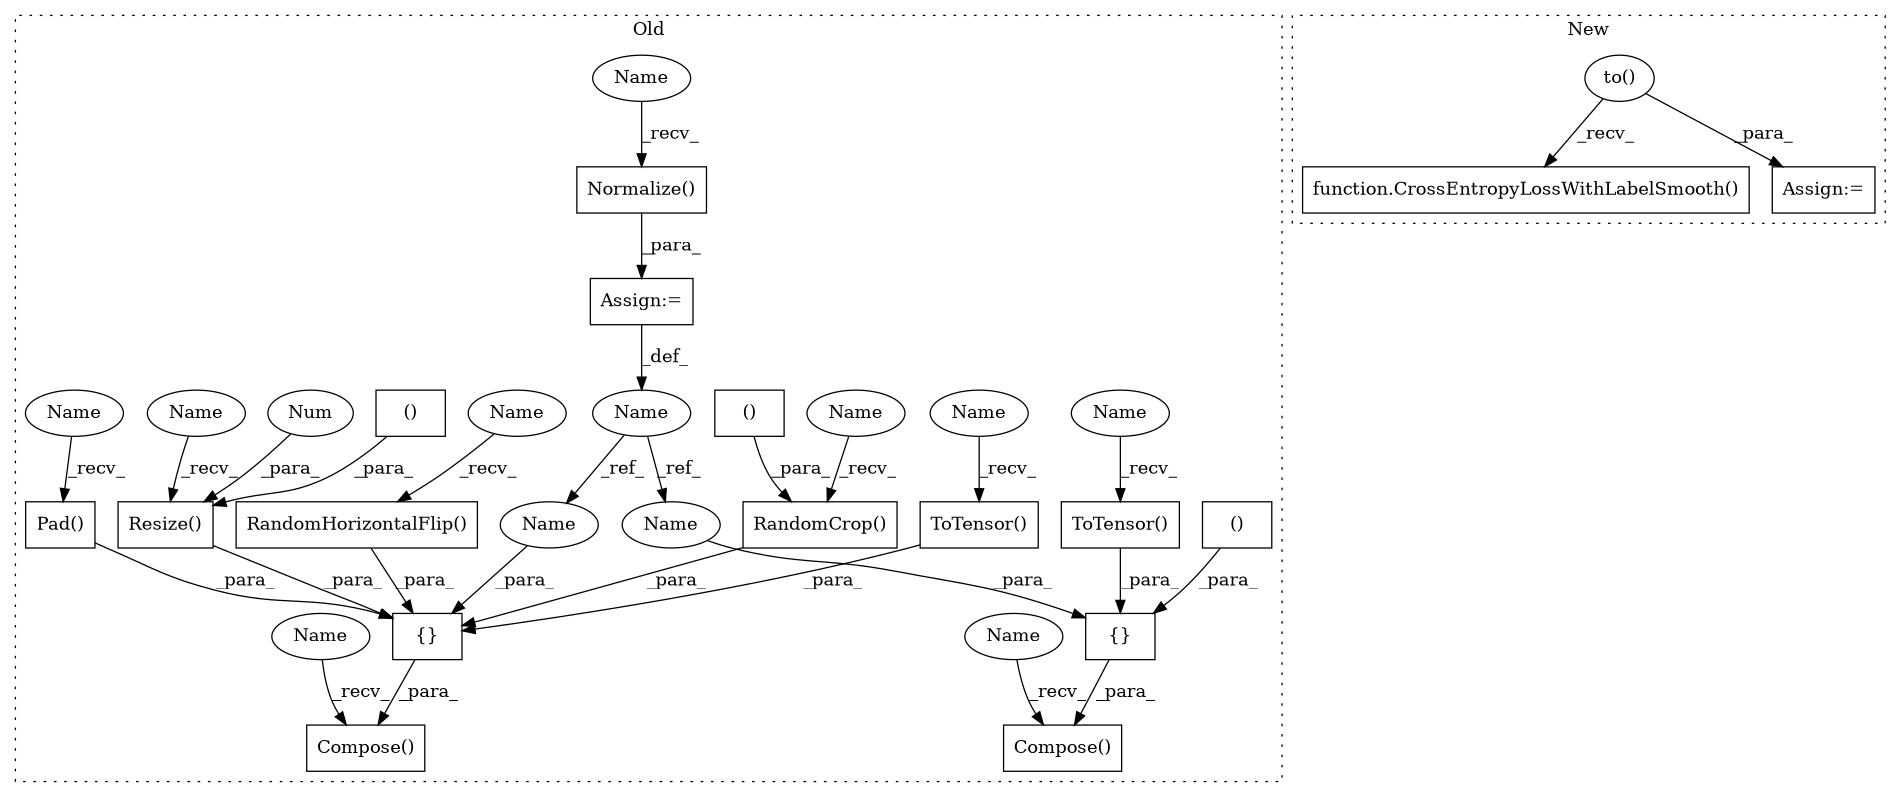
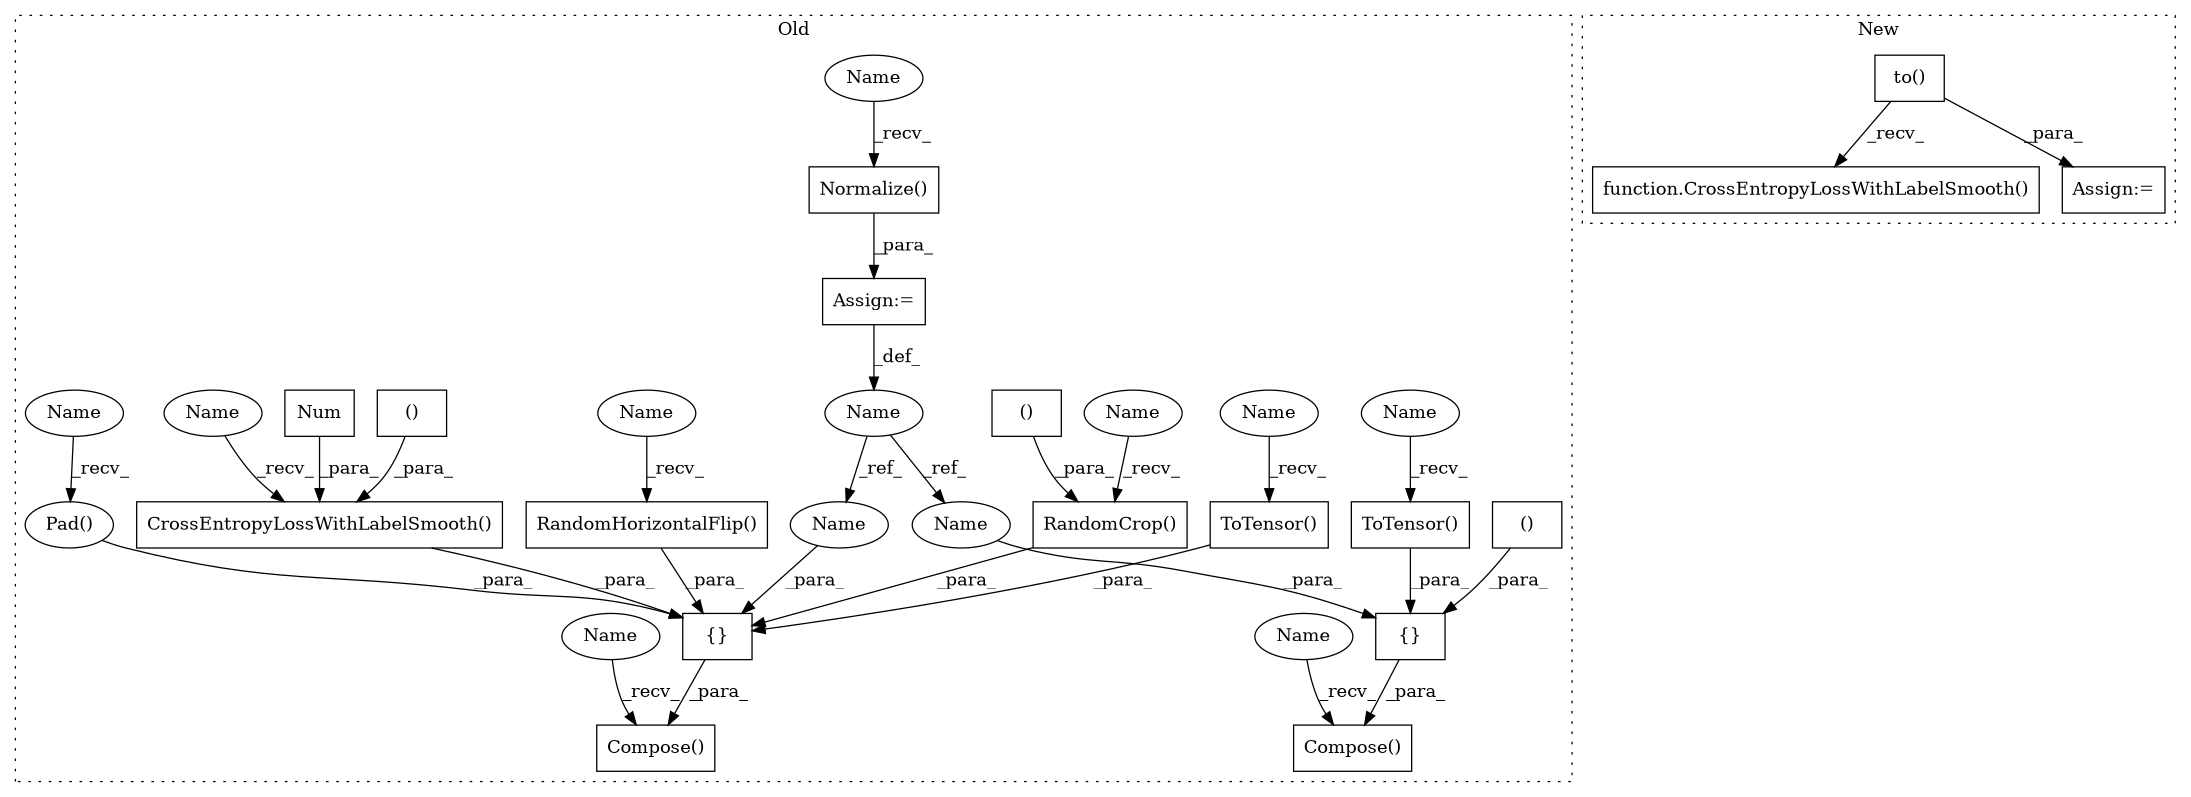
  digraph {
    node [a=87 l=1 s=2188 shape=box]
    n1 [a=75 l=12 label="ToTensor()"]
    n2 [a=75 l=12 label="ToTensor()" s=2329]
    n3 [a=75 l="10,1" label="Compose()" s="2247,2366"]
-   n4 [a=75 l="6,1" label="Pad()" s="2045,2053"]
+   n4 [a=75 l="6,1" label="Pad()" s="2045,2053" shape=ellipse]
    n5 [a=75 l="10,1" label="Compose()" s="1924,2225"]
    n6 [a=54 l=12 label="()" s=2288]
    n7 [a=59 l="10,0" label="{}" s="1934,2219"]
    n8 [l=9 label=Name s=1823 shape=ellipse]
    n9 [a=59 l="10,0" label="{}" s="2257,2360"]
    n10 [a=54 l=12 label="()" s=2089]
    n11 [a=75 l="13,1" label="RandomCrop()" s="2064,2102"]
    n12 [a=54 l=12 label="()" s=1965]
    n13 [a=75 l=66 label="Normalize()" s=1835]
-   n14 [a=75 l="9,18" label="Resize()" s="1944,1978"]
+   n14 [a=75 l="9,18" label="CrossEntropyLossWithLabelSmooth()" s="1944,1978"]
    n15 [a=75 l=29 label="RandomHorizontalFlip()" s=2006]
-   n16 [a=76 l=2 label=Num s=2051 shape=ellipse]
+   n16 [a=76 l=2 label=Num s=2051]
    n17 [a=68 l=3 label="Assign:=" s=1832]
    n18 [l=9 label=Name s=2351 shape=ellipse]
    n19 [l=9 label=Name s=2210 shape=ellipse]
    n20 [label=Name s=1835 shape=ellipse]
    n21 [label=Name s=2329 shape=ellipse]
    n22 [label=Name s=2006 shape=ellipse]
    n23 [label=Name s=2064 shape=ellipse]
    n24 [label=Name s=1924 shape=ellipse]
    n25 [label=Name s=2247 shape=ellipse]
    n26 [label=Name shape=ellipse]
    n27 [label=Name s=2045 shape=ellipse]
    n28 [label=Name s=1944 shape=ellipse]
    n29 [a=75 l="32,1" label="function.CrossEntropyLossWithLabelSmooth()" s="5221,5264"]
-   n30 [a=75 l="48,1" label="to()" s="5221,5275" shape=ellipse]
+   n30 [a=75 l="48,1" label="to()" s="5221,5275"]
    n31 [a=68 l=3 label="Assign:=" s=5218]
    subgraph cluster_1 {
      label=Old
      style=dotted
      n1
      n2
      n3
      n4
      n5
      n6
      n7
      n8
      n9
      n10
      n11
      n12
      n13
      n14
      n15
      n16
      n17
      n18
      n19
      n20
      n21
      n22
      n23
      n24
      n25
      n26
      n27
      n28
    }
    subgraph cluster_2 {
      label=New
      style=dotted
      n29
      n30
      n31
    }
    n1 -> n7 [label=_para_]
    n2 -> n9 [label=_para_]
    n4 -> n7 [label=_para_]
    n6 -> n9 [label=_para_]
    n7 -> n5 [label=_para_]
    n8 -> n18 [label=_ref_]
    n8 -> n19 [label=_ref_]
    n9 -> n3 [label=_para_]
    n10 -> n11 [label=_para_]
    n11 -> n7 [label=_para_]
    n12 -> n14 [label=_para_]
    n13 -> n17 [label=_para_]
    n14 -> n7 [label=_para_]
    n15 -> n7 [label=_para_]
    n16 -> n14 [label=_para_]
    n17 -> n8 [label=_def_]
    n18 -> n9 [label=_para_]
    n19 -> n7 [label=_para_]
    n20 -> n13 [label=_recv_]
    n21 -> n2 [label=_recv_]
    n22 -> n15 [label=_recv_]
    n23 -> n11 [label=_recv_]
    n24 -> n5 [label=_recv_]
    n25 -> n3 [label=_recv_]
    n26 -> n1 [label=_recv_]
    n27 -> n4 [label=_recv_]
    n28 -> n14 [label=_recv_]
    n30 -> n29 [label=_recv_]
    n30 -> n31 [label=_para_]
  }
